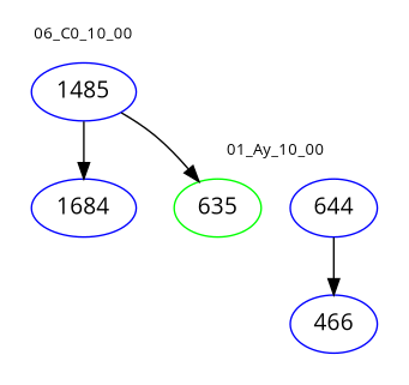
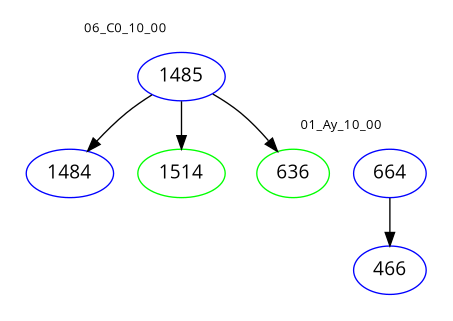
  digraph {
    fontname="Open Sans"
    node [color=blue fontname="Open Sans"]
    edge [color=black fontname="Open Sans"]
-   n1 [label=644]
-   n2 [color=green label=635]
+   n1 [label=664]
+   n2 [color=green label=636]
    n3 [label=466]
    n4 [label=1485]
-   n5 [label=1684]
+   n5 [label=1484]
+   n6 [color=green label=1514]
    subgraph cluster_1 {
      color=white
      fontsize=10
      label="01_Ay_10_00"
      n1
      n2
      n3
    }
    subgraph cluster_2 {
      color=white
      fontsize=10
      label="06_C0_10_00"
      n4
      n5
+     n6
    }
    n1 -> n3
    n4 -> n2
    n4 -> n5
+   n4 -> n6
  }
